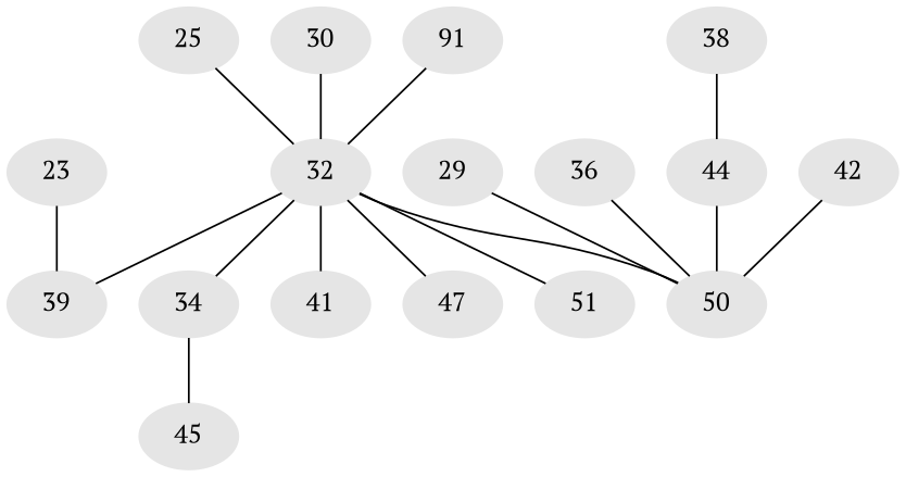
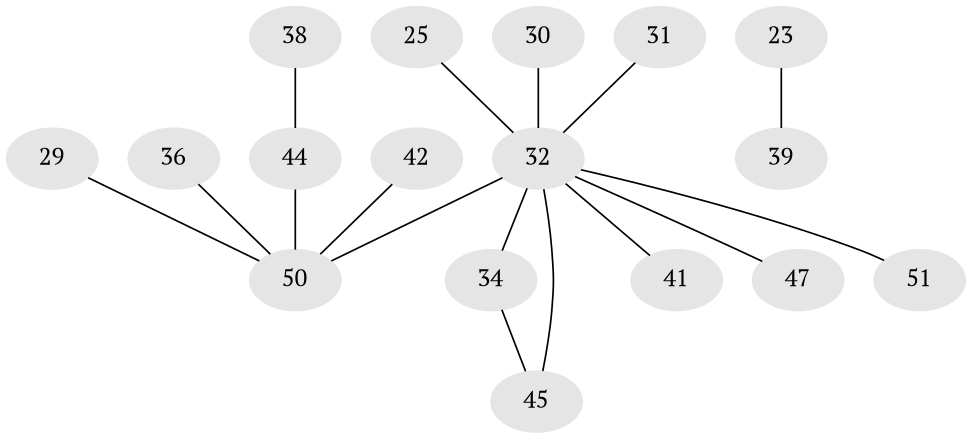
  graph {
    fontname="PT Serif"
    node [color=gray90 fontname="PT Serif" style=filled]
    edge [fontname="PT Serif"]
    50 [super="+16+43+49"]
    34 [super="+26+28"]
    45
    39 [super="+35"]
    23
    32 [super="+13+24+20+10+11"]
    41
    47 [super="+40"]
    51
    25
    29
    30
-   31 [label=91]
+   31
    36 [super="+18"]
    44 [super="+33"]
    38
    42
    34 -- 45
    23 -- 39
    32 -- 50 [weight=3]
    32 -- 34 [weight=4]
-   32 -- 39
+   32 -- 45
    32 -- 41
    32 -- 47
    32 -- 51
    25 -- 32
    29 -- 50
    30 -- 32
    31 -- 32
    36 -- 50
    44 -- 50 [weight=4]
    38 -- 44 [weight=2]
    42 -- 50
  }
